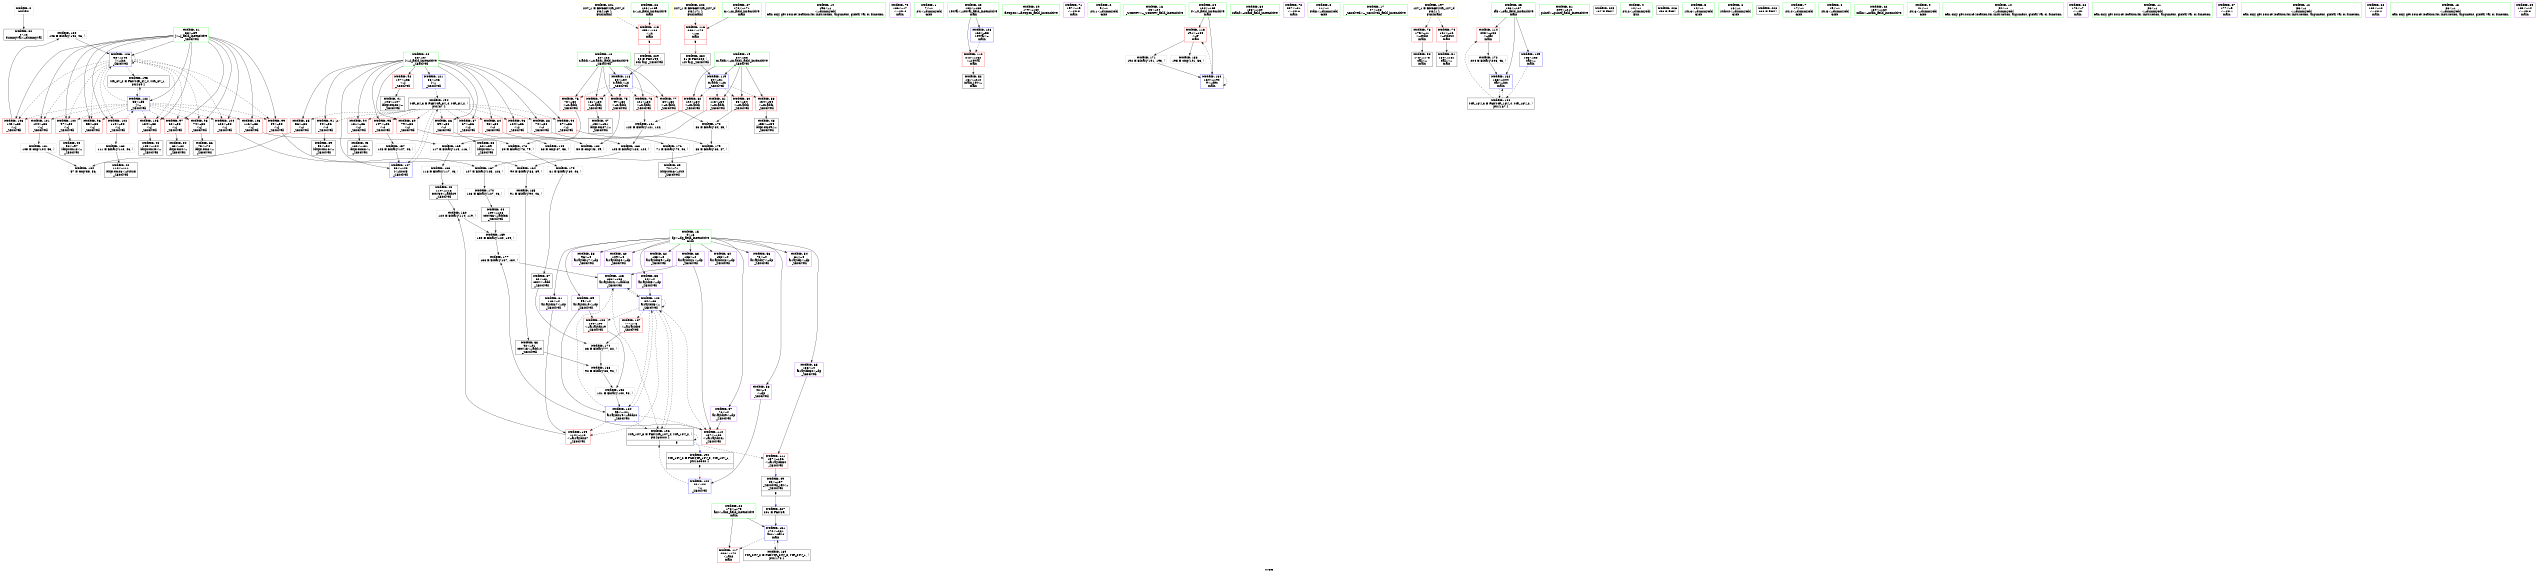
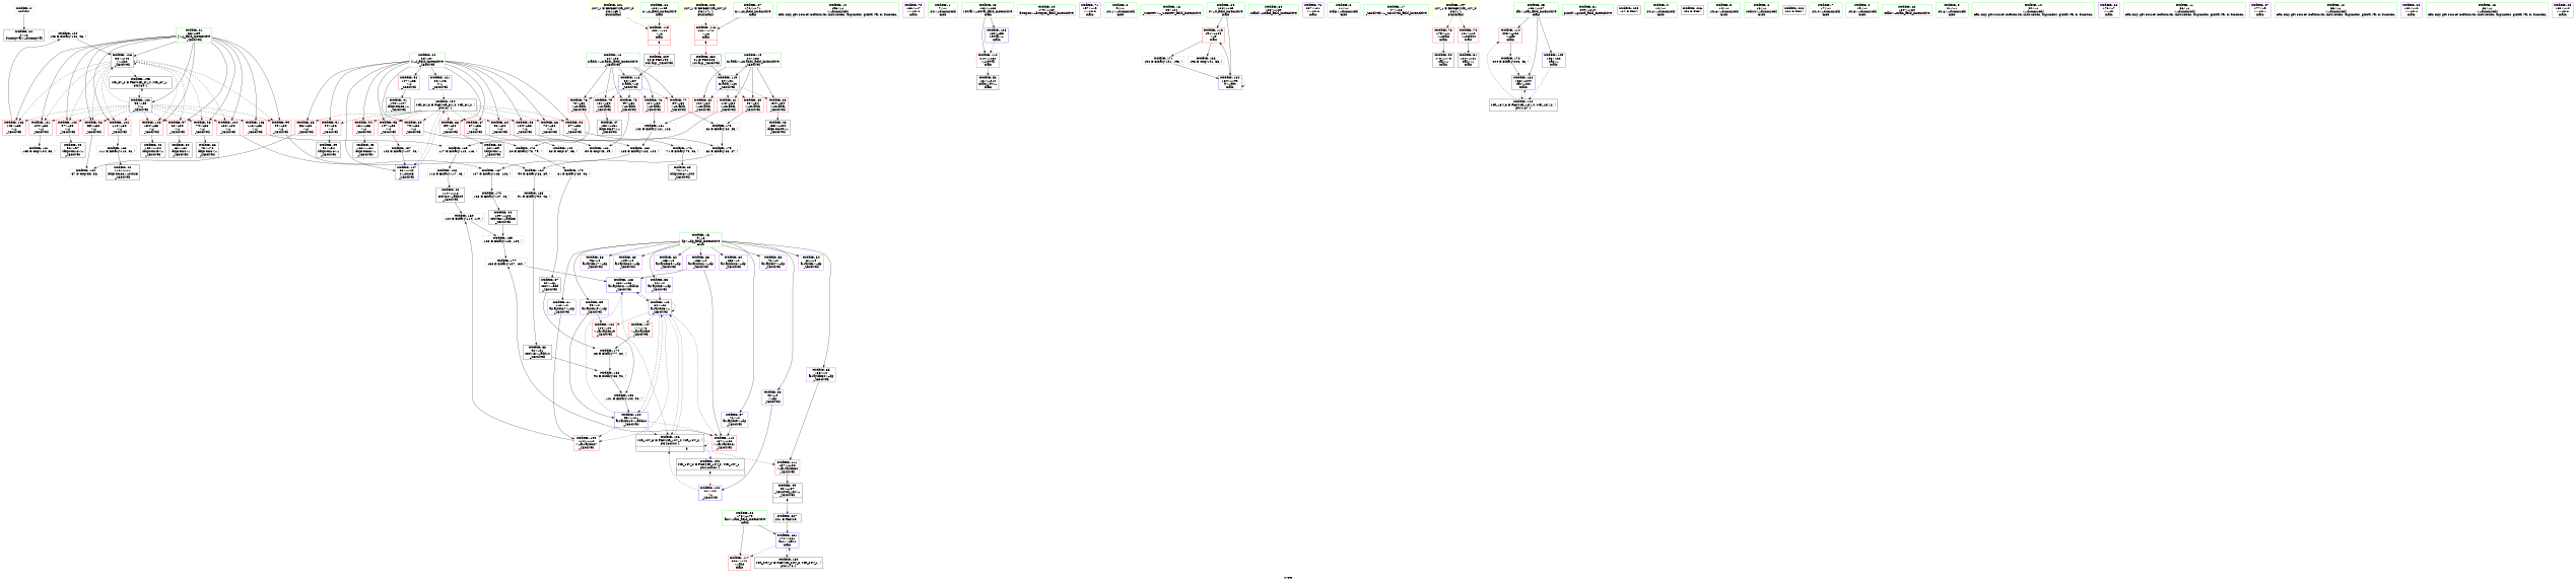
  digraph {
    label=SVFG
    node [color=red shape=record]
    edge [style=solid]
    n1 [color=grey label="{NodeID: 0\nNullPtr}"]
    n2 [color=black label="{NodeID: 32\n2\<--3\ndummyVal\<--dummyVal\n}"]
    n3 [color=grey label="{NodeID: 180\n143 = Binary(142, 46, )\n}"]
    n4 [color=blue label="{NodeID: 126\n38\<--143\nj\<--inc\n_Z5solveii\n}"]
    n5 [label="{NodeID: 97\n62\<--38\n\<--j\n_Z5solveii\n}"]
    n6 [label="{NodeID: 98\n74\<--38\n\<--j\n_Z5solveii\n}"]
    n7 [color=black label="{NodeID: 195\nMR_8V_2 = PHI(MR_8V_4, MR_8V_1, )\npts\{39 \}\n}"]
    n8 [label="{NodeID: 96\n55\<--38\n\<--j\n_Z5solveii\n}"]
    n9 [label="{NodeID: 99\n89\<--38\n\<--j\n_Z5solveii\n}"]
    n10 [label="{NodeID: 100\n97\<--38\n\<--j\n_Z5solveii\n}"]
    n11 [label="{NodeID: 101\n104\<--38\n\<--j\n_Z5solveii\n}"]
    n12 [label="{NodeID: 102\n110\<--38\n\<--j\n_Z5solveii\n}"]
    n13 [label="{NodeID: 104\n126\<--38\n\<--j\n_Z5solveii\n}"]
    n14 [label="{NodeID: 105\n134\<--38\n\<--j\n_Z5solveii\n}"]
    n15 [label="{NodeID: 106\n142\<--38\n\<--j\n_Z5solveii\n}"]
    n16 [color=black label="{NodeID: 34\n63\<--62\nidxprom4\<--\n_Z5solveii\n}"]
    n17 [color=black label="{NodeID: 36\n75\<--74\nidxprom8\<--\n_Z5solveii\n}"]
    n18 [color=blue label="{NodeID: 122\n38\<--53\nj\<--\n_Z5solveii\n}"]
    n19 [color=grey label="{NodeID: 184\n57 = cmp(55, 56, )\n}"]
    n20 [color=grey label="{NodeID: 164\n90 = Binary(88, 89, )\n}"]
    n21 [color=black label="{NodeID: 40\n98\<--97\nidxprom18\<--\n_Z5solveii\n}"]
    n22 [color=grey label="{NodeID: 181\n105 = cmp(104, 53, )\n}"]
    n23 [color=grey label="{NodeID: 162\n111 = Binary(110, 46, )\n}"]
    n24 [label="{NodeID: 103\n116\<--38\n\<--j\n_Z5solveii\n}"]
    n25 [color=grey label="{NodeID: 169\n117 = Binary(115, 116, )\n}"]
    n26 [color=grey label="{NodeID: 167\n127 = Binary(125, 126, )\n}"]
    n27 [color=black label="{NodeID: 46\n135\<--134\nidxprom40\<--\n_Z5solveii\n}"]
    n28 [color=green label="{NodeID: 14\n193\<--1\n\<--dummyObj\nCan only get source location for instruction, argument, global var or function.}"]
    n29 [color=black label="{NodeID: 194\nMR_6V_3 = PHI(MR_6V_4, MR_6V_2, )\npts\{37 \}\n}"]
    n30 [label="{NodeID: 84\n48\<--36\n\<--i\n_Z5solveii\n}"]
    n31 [label="{NodeID: 85\n56\<--36\n\<--i\n_Z5solveii\n}"]
    n32 [label="{NodeID: 86\n59\<--36\n\<--i\n_Z5solveii\n}"]
    n33 [label="{NodeID: 87\n67\<--36\n\<--i\n_Z5solveii\n}"]
    n34 [label="{NodeID: 88\n70\<--36\n\<--i\n_Z5solveii\n}"]
    n35 [label="{NodeID: 89\n79\<--36\n\<--i\n_Z5solveii\n}"]
    n36 [label="{NodeID: 90\n87\<--36\n\<--i\n_Z5solveii\n}"]
    n37 [label="{NodeID: 91\n94\<--36\n\<--i\n_Z5solveii\n}"]
    n38 [label="{NodeID: 93\n124\<--36\n\<--i\n_Z5solveii\n}"]
    n39 [label="{NodeID: 94\n131\<--36\n\<--i\n_Z5solveii\n}"]
    n40 [label="{NodeID: 95\n147\<--36\n\<--i\n_Z5solveii\n}"]
    n41 [color=blue label="{NodeID: 127\n36\<--148\ni\<--inc45\n_Z5solveii\n}"]
    n42 [color=grey label="{NodeID: 182\n50 = cmp(48, 49, )\n}"]
    n43 [color=black label="{NodeID: 33\n60\<--59\nidxprom\<--\n_Z5solveii\n}"]
    n44 [color=grey label="{NodeID: 185\n68 = cmp(67, 53, )\n}"]
    n45 [color=grey label="{NodeID: 176\n71 = Binary(70, 46, )\n}"]
    n46 [color=grey label="{NodeID: 173\n80 = Binary(78, 79, )\n}"]
    n47 [color=grey label="{NodeID: 179\n88 = Binary(86, 87, )\n}"]
    n48 [color=black label="{NodeID: 39\n95\<--94\nidxprom16\<--\n_Z5solveii\n}"]
    n49 [label="{NodeID: 92\n107\<--36\n\<--i\n_Z5solveii\n}"]
    n50 [color=black label="{NodeID: 41\n108\<--107\nidxprom23\<--\n_Z5solveii\n}"]
    n51 [color=grey label="{NodeID: 168\n125 = Binary(123, 124, )\n}"]
    n52 [color=black label="{NodeID: 45\n132\<--131\nidxprom38\<--\n_Z5solveii\n}"]
    n53 [color=grey label="{NodeID: 157\n148 = Binary(147, 46, )\n}"]
    n54 [color=black label="{NodeID: 35\n72\<--71\nidxprom6\<--sub\n_Z5solveii\n}"]
    n55 [color=grey label="{NodeID: 175\n81 = Binary(80, 46, )\n}"]
    n56 [label="{NodeID: 111\n157\<--156\n\<--arrayidx50\n_Z5solveii\n}"]
    n57 [color=black label="{NodeID: 49\n29\<--157\n_Z5solveii_ret\<--\n_Z5solveii\n|{<s0>5}}"]
    n58 [color=black label="{NodeID: 227\n201 = PHI(29, )\n}"]
    n59 [color=blue label="{NodeID: 131\n172\<--201\nans\<--call4\nmain\n}"]
    n60 [color=green label="{NodeID: 28\n172\<--173\nans\<--ans_field_insensitive\nmain\n}"]
    n61 [label="{NodeID: 117\n206\<--172\n\<--ans\nmain\n}"]
    n62 [color=black label="{NodeID: 189\nMR_24V_2 = PHI(MR_24V_3, MR_24V_1, )\npts\{173 \}\n}"]
    n63 [color=blue label="{NodeID: 125\n136\<--138\narrayidx41\<--add42\n_Z5solveii\n}"]
    n64 [color=blue label="{NodeID: 123\n64\<--66\narrayidx5\<--\n_Z5solveii\n}"]
    n65 [color=black label="{NodeID: 196\nMR_10V_3 = PHI(MR_10V_4, MR_10V_2, )\npts\{60000 \}\n|{|<s3>5}}"]
    n66 [label="{NodeID: 107\n77\<--76\n\<--arrayidx9\n_Z5solveii\n}"]
    n67 [label="{NodeID: 108\n100\<--99\n\<--arrayidx19\n_Z5solveii\n}"]
    n68 [color=blue label="{NodeID: 124\n99\<--101\narrayidx19\<--add20\n_Z5solveii\n}"]
    n69 [label="{NodeID: 109\n114\<--113\n\<--arrayidx27\n_Z5solveii\n}"]
    n70 [label="{NodeID: 110\n137\<--136\n\<--arrayidx41\n_Z5solveii\n}"]
    n71 [color=black label="{NodeID: 190\nMR_10V_2 = PHI(MR_10V_3, MR_10V_1, )\npts\{60000 \}\n|{<s0>5}}"]
    n72 [color=grey label="{NodeID: 174\n83 = Binary(77, 82, )\n}"]
    n73 [color=grey label="{NodeID: 158\n101 = Binary(100, 93, )\n}"]
    n74 [color=grey label="{NodeID: 160\n120 = Binary(114, 119, )\n}"]
    n75 [color=grey label="{NodeID: 177\n138 = Binary(137, 130, )\n}"]
    n76 [color=blue label="{NodeID: 120\n42\<--44\n\<--\n_Z5solveii\n}"]
    n77 [color=black label="{NodeID: 42\n112\<--111\nidxprom26\<--sub25\n_Z5solveii\n}"]
    n78 [color=purple label="{NodeID: 56\n73\<--4\narrayidx7\<--dp\n_Z5solveii\n}"]
    n79 [color=purple label="{NodeID: 70\n186\<--17\n\<--.str.4\nmain\n}"]
    n80 [color=grey label="{NodeID: 170\n128 = Binary(127, 46, )\n}"]
    n81 [color=black label="{NodeID: 44\n129\<--128\nconv36\<--add35\n_Z5solveii\n}"]
    n82 [color=grey label="{NodeID: 159\n130 = Binary(120, 129, )\n}"]
    n83 [color=green label="{NodeID: 1\n7\<--1\n.str\<--dummyObj\nGlob }"]
    n84 [color=green label="{NodeID: 15\n4\<--6\ndp\<--dp_field_insensitive\nGlob }"]
    n85 [color=purple label="{NodeID: 53\n42\<--4\n\<--dp\n_Z5solveii\n}"]
    n86 [color=purple label="{NodeID: 54\n61\<--4\narrayidx\<--dp\n_Z5solveii\n}"]
    n87 [color=purple label="{NodeID: 55\n64\<--4\narrayidx5\<--dp\n_Z5solveii\n}"]
    n88 [color=purple label="{NodeID: 57\n76\<--4\narrayidx9\<--dp\n_Z5solveii\n}"]
    n89 [color=purple label="{NodeID: 58\n96\<--4\narrayidx17\<--dp\n_Z5solveii\n}"]
    n90 [color=purple label="{NodeID: 59\n99\<--4\narrayidx19\<--dp\n_Z5solveii\n}"]
    n91 [color=purple label="{NodeID: 60\n109\<--4\narrayidx24\<--dp\n_Z5solveii\n}"]
    n92 [color=purple label="{NodeID: 61\n113\<--4\narrayidx27\<--dp\n_Z5solveii\n}"]
    n93 [color=purple label="{NodeID: 62\n133\<--4\narrayidx39\<--dp\n_Z5solveii\n}"]
    n94 [color=purple label="{NodeID: 63\n136\<--4\narrayidx41\<--dp\n_Z5solveii\n}"]
    n95 [color=purple label="{NodeID: 64\n153\<--4\narrayidx48\<--dp\n_Z5solveii\n}"]
    n96 [color=purple label="{NodeID: 65\n156\<--4\narrayidx50\<--dp\n_Z5solveii\n}"]
    n97 [label="{NodeID: 112\n212\<--162\n\<--retval\nmain\n}"]
    n98 [color=black label="{NodeID: 52\n161\<--212\nmain_ret\<--\nmain\n}"]
    n99 [color=green label="{NodeID: 29\n179\<--180\nfreopen\<--freopen_field_insensitive\n}"]
    n100 [color=grey label="{NodeID: 165\n91 = Binary(90, 46, )\n}"]
    n101 [color=grey label="{NodeID: 163\n118 = Binary(117, 46, )\n}"]
    n102 [color=black label="{NodeID: 43\n119\<--118\nconv30\<--add29\n_Z5solveii\n}"]
    n103 [color=grey label="{NodeID: 166\n92 = Binary(83, 92, )\n}"]
    n104 [color=purple label="{NodeID: 71\n197\<--19\n\<--.str.5\nmain\n}"]
    n105 [color=green label="{NodeID: 2\n9\<--1\n.str.1\<--dummyObj\nGlob }"]
    n106 [color=black label="{NodeID: 38\n92\<--91\nconv15\<--add14\n_Z5solveii\n}"]
    n107 [color=green label="{NodeID: 16\n23\<--24\n_Z4INITv\<--_Z4INITv_field_insensitive\n}"]
    n108 [label="{NodeID: 113\n191\<--164\n\<--T\nmain\n}"]
    n109 [color=grey label="{NodeID: 171\n192 = Binary(191, 193, )\n}"]
    n110 [color=grey label="{NodeID: 183\n195 = cmp(191, 53, )\n}"]
    n111 [color=blue label="{NodeID: 130\n164\<--192\nT\<--dec\nmain\n}"]
    n112 [color=green label="{NodeID: 30\n188\<--189\nscanf\<--scanf_field_insensitive\n}"]
    n113 [color=purple label="{NodeID: 72\n207\<--21\n\<--.str.6\nmain\n}"]
    n114 [color=green label="{NodeID: 3\n11\<--1\nstdin\<--dummyObj\nGlob }"]
    n115 [color=green label="{NodeID: 17\n27\<--28\n_Z5solveii\<--_Z5solveii_field_insensitive\n}"]
    n116 [color=yellow label="{NodeID: 197\n12V_1 = ENCHI(MR_12V_0)\npts\{1 \}\nFun[main]}" style=double]
    n117 [label="{NodeID: 73\n175\<--11\n\<--stdin\nmain\n}"]
    n118 [label="{NodeID: 74\n181\<--16\n\<--stdout\nmain\n}"]
    n119 [color=black label="{NodeID: 50\n178\<--175\ncall\<--\nmain\n}"]
    n120 [color=black label="{NodeID: 51\n184\<--181\ncall1\<--\nmain\n}"]
    n121 [label="{NodeID: 114\n203\<--166\n\<--cas\nmain\n}"]
    n122 [color=grey label="{NodeID: 172\n204 = Binary(203, 46, )\n}"]
    n123 [color=blue label="{NodeID: 132\n166\<--204\ncas\<--inc\nmain\n}"]
    n124 [color=black label="{NodeID: 188\nMR_18V_3 = PHI(MR_18V_4, MR_18V_2, )\npts\{167 \}\n}"]
    n125 [color=green label="{NodeID: 31\n209\<--210\nprintf\<--printf_field_insensitive\n}"]
    n126 [color=blue label="{NodeID: 128\n162\<--53\nretval\<--\nmain\n}"]
    n127 [color=black label="{NodeID: 225\n187 = PHI()\n}"]
-   n128 [color=green label="{NodeID: 4\n12\<--1\n.str.2\<--dummyObj\nFun }"]
+   n128 [color=green label="{NodeID: 4\n12\<--1\n.str.2\<--dummyObj\nGlob }"]
    n129 [color=green label="{NodeID: 18\n32\<--33\nn.addr\<--n.addr_field_insensitive\n_Z5solveii\n}"]
    n130 [label="{NodeID: 75\n49\<--32\n\<--n.addr\n_Z5solveii\n}"]
    n131 [label="{NodeID: 76\n78\<--32\n\<--n.addr\n_Z5solveii\n}"]
    n132 [label="{NodeID: 77\n84\<--32\n\<--n.addr\n_Z5solveii\n}"]
    n133 [label="{NodeID: 78\n121\<--32\n\<--n.addr\n_Z5solveii\n}"]
    n134 [label="{NodeID: 79\n151\<--32\n\<--n.addr\n_Z5solveii\n}"]
    n135 [color=blue label="{NodeID: 118\n32\<--30\nn.addr\<--n\n_Z5solveii\n}"]
    n136 [color=grey label="{NodeID: 178\n86 = Binary(84, 85, )\n}"]
    n137 [color=grey label="{NodeID: 161\n123 = Binary(121, 122, )\n}"]
    n138 [color=black label="{NodeID: 47\n152\<--151\nidxprom47\<--\n_Z5solveii\n}"]
    n139 [label="{NodeID: 115\n199\<--168\n\<--n\nmain\n|{<s0>5}}"]
    n140 [color=black label="{NodeID: 229\n30 = PHI(199, )\n0th arg _Z5solveii }"]
    n141 [color=blue label="{NodeID: 129\n166\<--53\ncas\<--\nmain\n}"]
    n142 [color=black label="{NodeID: 226\n198 = PHI()\n}"]
    n143 [color=green label="{NodeID: 5\n14\<--1\n.str.3\<--dummyObj\nGlob }"]
    n144 [color=green label="{NodeID: 19\n34\<--35\nm.addr\<--m.addr_field_insensitive\n_Z5solveii\n}"]
    n145 [label="{NodeID: 80\n85\<--34\n\<--m.addr\n_Z5solveii\n}"]
    n146 [label="{NodeID: 81\n115\<--34\n\<--m.addr\n_Z5solveii\n}"]
    n147 [label="{NodeID: 82\n122\<--34\n\<--m.addr\n_Z5solveii\n}"]
    n148 [label="{NodeID: 83\n154\<--34\n\<--m.addr\n_Z5solveii\n}"]
    n149 [color=blue label="{NodeID: 119\n34\<--31\nm.addr\<--m\n_Z5solveii\n}"]
    n150 [color=black label="{NodeID: 48\n155\<--154\nidxprom49\<--\n_Z5solveii\n}"]
    n151 [label="{NodeID: 116\n200\<--170\n\<--m\nmain\n|{<s0>5}}"]
    n152 [color=black label="{NodeID: 230\n31 = PHI(200, )\n1st arg _Z5solveii }"]
    n153 [color=black label="{NodeID: 37\n82\<--81\nconv\<--add\n_Z5solveii\n}"]
    n154 [color=green label="{NodeID: 6\n16\<--1\nstdout\<--dummyObj\nGlob }"]
    n155 [color=green label="{NodeID: 20\n36\<--37\ni\<--i_field_insensitive\n_Z5solveii\n}"]
    n156 [color=blue label="{NodeID: 121\n36\<--46\ni\<--\n_Z5solveii\n}"]
    n157 [color=black label="{NodeID: 228\n208 = PHI()\n}"]
    n158 [color=green label="{NodeID: 7\n17\<--1\n.str.4\<--dummyObj\nGlob }"]
    n159 [color=green label="{NodeID: 21\n38\<--39\nj\<--j_field_insensitive\n_Z5solveii\n}"]
    n160 [color=yellow label="{NodeID: 201\n20V_1 = ENCHI(MR_20V_0)\npts\{169 \}\nFun[main]}" style=double]
    n161 [color=green label="{NodeID: 8\n19\<--1\n.str.5\<--dummyObj\nGlob }"]
    n162 [color=green label="{NodeID: 22\n159\<--160\nmain\<--main_field_insensitive\n}"]
    n163 [color=yellow label="{NodeID: 202\n22V_1 = ENCHI(MR_22V_0)\npts\{171 \}\nFun[main]}" style=double]
    n164 [color=green label="{NodeID: 9\n21\<--1\n.str.6\<--dummyObj\nGlob }"]
    n165 [color=green label="{NodeID: 23\n162\<--163\nretval\<--retval_field_insensitive\nmain\n}"]
    n166 [color=green label="{NodeID: 10\n44\<--1\n\<--dummyObj\nCan only get source location for instruction, argument, global var or function.}"]
    n167 [color=green label="{NodeID: 24\n164\<--165\nT\<--T_field_insensitive\nmain\n}"]
    n168 [color=purple label="{NodeID: 66\n176\<--7\n\<--.str\nmain\n}"]
    n169 [color=green label="{NodeID: 11\n46\<--1\n\<--dummyObj\nCan only get source location for instruction, argument, global var or function.}"]
    n170 [color=green label="{NodeID: 25\n166\<--167\ncas\<--cas_field_insensitive\nmain\n}"]
    n171 [color=purple label="{NodeID: 67\n177\<--9\n\<--.str.1\nmain\n}"]
    n172 [color=green label="{NodeID: 12\n53\<--1\n\<--dummyObj\nCan only get source location for instruction, argument, global var or function.}"]
    n173 [color=green label="{NodeID: 26\n168\<--169\nn\<--n_field_insensitive\nmain\n}"]
    n174 [color=purple label="{NodeID: 68\n182\<--12\n\<--.str.2\nmain\n}"]
    n175 [color=green label="{NodeID: 13\n66\<--1\n\<--dummyObj\nCan only get source location for instruction, argument, global var or function.}"]
    n176 [color=green label="{NodeID: 27\n170\<--171\nm\<--m_field_insensitive\nmain\n}"]
    n177 [color=purple label="{NodeID: 69\n183\<--14\n\<--.str.3\nmain\n}"]
    n1 -> n2
    n3 -> n4
    n4 -> n4 [style=dashed]
    n4 -> n5 [style=dashed]
    n4 -> n6 [style=dashed]
    n4 -> n7 [style=dashed]
    n4 -> n8 [style=dashed]
    n4 -> n9 [style=dashed]
    n4 -> n10 [style=dashed]
    n4 -> n11 [style=dashed]
    n4 -> n12 [style=dashed]
    n4 -> n13 [style=dashed]
    n4 -> n14 [style=dashed]
    n4 -> n15 [style=dashed]
    n5 -> n16
    n6 -> n17
    n7 -> n18 [style=dashed]
-   n22 -> n19
+   n8 -> n19
    n9 -> n20
    n10 -> n21
    n11 -> n22
    n12 -> n23
    n13 -> n26
    n14 -> n27
    n15 -> n3
    n18 -> n4 [style=dashed]
    n18 -> n5 [style=dashed]
    n18 -> n6 [style=dashed]
    n18 -> n7 [style=dashed]
    n18 -> n8 [style=dashed]
    n18 -> n9 [style=dashed]
    n18 -> n10 [style=dashed]
    n18 -> n11 [style=dashed]
-   n12 -> n18 [style=dashed]
+   n18 -> n12 [style=dashed]
    n18 -> n13 [style=dashed]
    n18 -> n14 [style=dashed]
    n18 -> n15 [style=dashed]
    n18 -> n24 [style=dashed]
    n20 -> n100
    n23 -> n77
    n24 -> n25
    n25 -> n101
    n26 -> n80
    n29 -> n30 [style=dashed]
    n29 -> n31 [style=dashed]
    n29 -> n32 [style=dashed]
    n29 -> n33 [style=dashed]
    n29 -> n34 [style=dashed]
    n29 -> n35 [style=dashed]
    n29 -> n36 [style=dashed]
    n29 -> n37 [style=dashed]
    n29 -> n38 [style=dashed]
    n29 -> n39 [style=dashed]
    n29 -> n40 [style=dashed]
    n29 -> n41 [style=dashed]
    n30 -> n42
    n31 -> n19
    n32 -> n43
    n33 -> n44
    n34 -> n45
    n35 -> n46
    n36 -> n47
    n37 -> n48
    n38 -> n51
    n39 -> n52
    n40 -> n53
    n41 -> n29 [style=dashed]
    n45 -> n54
    n46 -> n55
    n47 -> n20
    n49 -> n50
    n51 -> n26
    n53 -> n41
    n55 -> n153
-   n56 -> n57 [color=blue]
+   n56 -> n57
    n57 -> n58 [color=blue tailport=s0]
    n58 -> n59
    n59 -> n61 [style=dashed]
    n59 -> n62 [style=dashed]
    n60 -> n59
    n60 -> n61
    n62 -> n59 [style=dashed]
    n63 -> n64 [style=dashed]
    n63 -> n65 [style=dashed]
    n64 -> n63 [style=dashed]
    n64 -> n64 [style=dashed]
    n64 -> n65 [style=dashed]
    n64 -> n66 [style=dashed]
    n64 -> n67 [style=dashed]
    n64 -> n68 [style=dashed]
    n64 -> n69 [style=dashed]
    n64 -> n70 [style=dashed]
    n65 -> n56 [style=dashed]
    n65 -> n64 [style=dashed]
    n65 -> n65 [style=dashed]
    n65 -> n71 [color=blue style=dashed tailport=s3]
    n66 -> n72
    n67 -> n73
    n68 -> n63 [style=dashed]
    n68 -> n64 [style=dashed]
    n68 -> n65 [style=dashed]
    n68 -> n69 [style=dashed]
    n68 -> n70 [style=dashed]
    n69 -> n74
    n70 -> n75
    n71 -> n76 [color=red style=dashed tailport=s0]
    n72 -> n103
    n73 -> n68
    n74 -> n82
    n75 -> n63
    n76 -> n65 [style=dashed]
    n80 -> n81
    n81 -> n82
    n82 -> n75
    n84 -> n78
    n84 -> n85
    n84 -> n86
    n84 -> n87
    n84 -> n88
    n84 -> n89
    n84 -> n90
    n84 -> n91
    n84 -> n92
    n84 -> n93
    n84 -> n94
    n84 -> n95
    n84 -> n96
    n85 -> n76
    n87 -> n64
    n88 -> n70
    n90 -> n67
    n90 -> n68
    n92 -> n69
    n94 -> n63
    n94 -> n70
    n96 -> n56
    n97 -> n98
    n100 -> n106
    n101 -> n102
    n102 -> n74
    n103 -> n73
    n106 -> n103
    n108 -> n109
    n108 -> n110
    n109 -> n111
-   n111 -> n108 [style=dashed]
+   n111 -> n108
    n111 -> n111 [style=dashed]
    n116 -> n117 [style=dashed]
    n116 -> n118 [style=dashed]
    n117 -> n119
    n118 -> n120
    n121 -> n122
    n122 -> n123
    n123 -> n124 [style=dashed]
    n124 -> n121 [style=dashed]
    n124 -> n123 [style=dashed]
    n126 -> n97 [style=dashed]
    n129 -> n130
    n129 -> n131
    n129 -> n132
    n129 -> n133
    n129 -> n134
    n129 -> n135
    n130 -> n42
    n131 -> n46
    n132 -> n136
    n133 -> n137
    n134 -> n138
    n135 -> n130 [style=dashed]
    n135 -> n131 [style=dashed]
    n135 -> n132 [style=dashed]
    n135 -> n133 [style=dashed]
    n135 -> n134 [style=dashed]
    n136 -> n47
    n137 -> n51
    n139 -> n140 [color=red tailport=s0]
    n140 -> n135
    n141 -> n124 [style=dashed]
    n144 -> n145
    n144 -> n146
    n144 -> n147
    n144 -> n148
    n144 -> n149
    n145 -> n136
    n146 -> n25
    n147 -> n137
    n148 -> n150
    n149 -> n145 [style=dashed]
    n149 -> n146 [style=dashed]
    n149 -> n147 [style=dashed]
    n149 -> n148 [style=dashed]
    n151 -> n152 [color=red tailport=s0]
    n152 -> n149
    n153 -> n72
    n155 -> n30
    n155 -> n31
    n155 -> n32
    n155 -> n33
    n155 -> n34
    n155 -> n35
    n155 -> n36
    n155 -> n37
    n155 -> n38
    n155 -> n39
    n155 -> n40
    n155 -> n41
    n155 -> n49
    n155 -> n156
    n156 -> n29 [style=dashed]
    n159 -> n4
    n159 -> n5
    n159 -> n6
    n159 -> n8
    n159 -> n9
    n159 -> n10
    n159 -> n11
    n159 -> n12
    n159 -> n13
    n159 -> n14
    n159 -> n15
    n159 -> n18
    n159 -> n24
    n160 -> n139 [style=dashed]
    n163 -> n151 [style=dashed]
    n165 -> n97
    n165 -> n126
    n167 -> n108
    n167 -> n111
    n170 -> n121
    n170 -> n123
    n170 -> n141
    n173 -> n139
    n176 -> n151
  }
